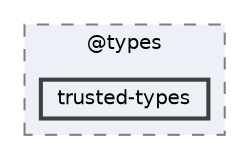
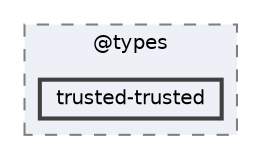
  digraph {
    compound=true
-   n1 [color=grey25 fillcolor="#edf0f7" fontname=Helvetica fontsize=10 height=0.2 label="trusted-types" shape=box style="filled,bold" width=0.4]
+   n1 [color=grey25 fillcolor="#edf0f7" fontname=Helvetica fontsize=10 height=0.2 label="trusted-trusted" shape=box style="filled,bold" width=0.4]
    subgraph cluster_1 {
      bgcolor="#edf0f7"
      fontname=Helvetica
      fontsize=10
      label="@types"
      pencolor=grey50
      style="filled,dashed"
      n1
    }
  }
